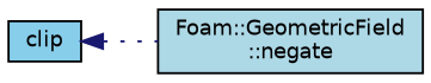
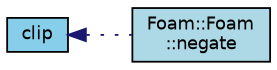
  digraph {
    rankdir=LR
    node [color=black fontname=Helvetica fontsize=10 shape=record style=filled]
    n1 [fillcolor=skyblue fontcolor=black height=0.2 label=clip width=0.4]
-   n2 [height=0.2 label="Foam::GeometricField\l::negate" width=0.4 fillcolor=lightblue]
+   n2 [height=0.2 label="Foam::Foam\l::negate" width=0.4 fillcolor=lightblue]
    n1 -> n2 [color=midnightblue dir=back fontname=Helvetica fontsize=10 labelfontname=Helvetica labelfontsize=10 style=dotted]
  }
